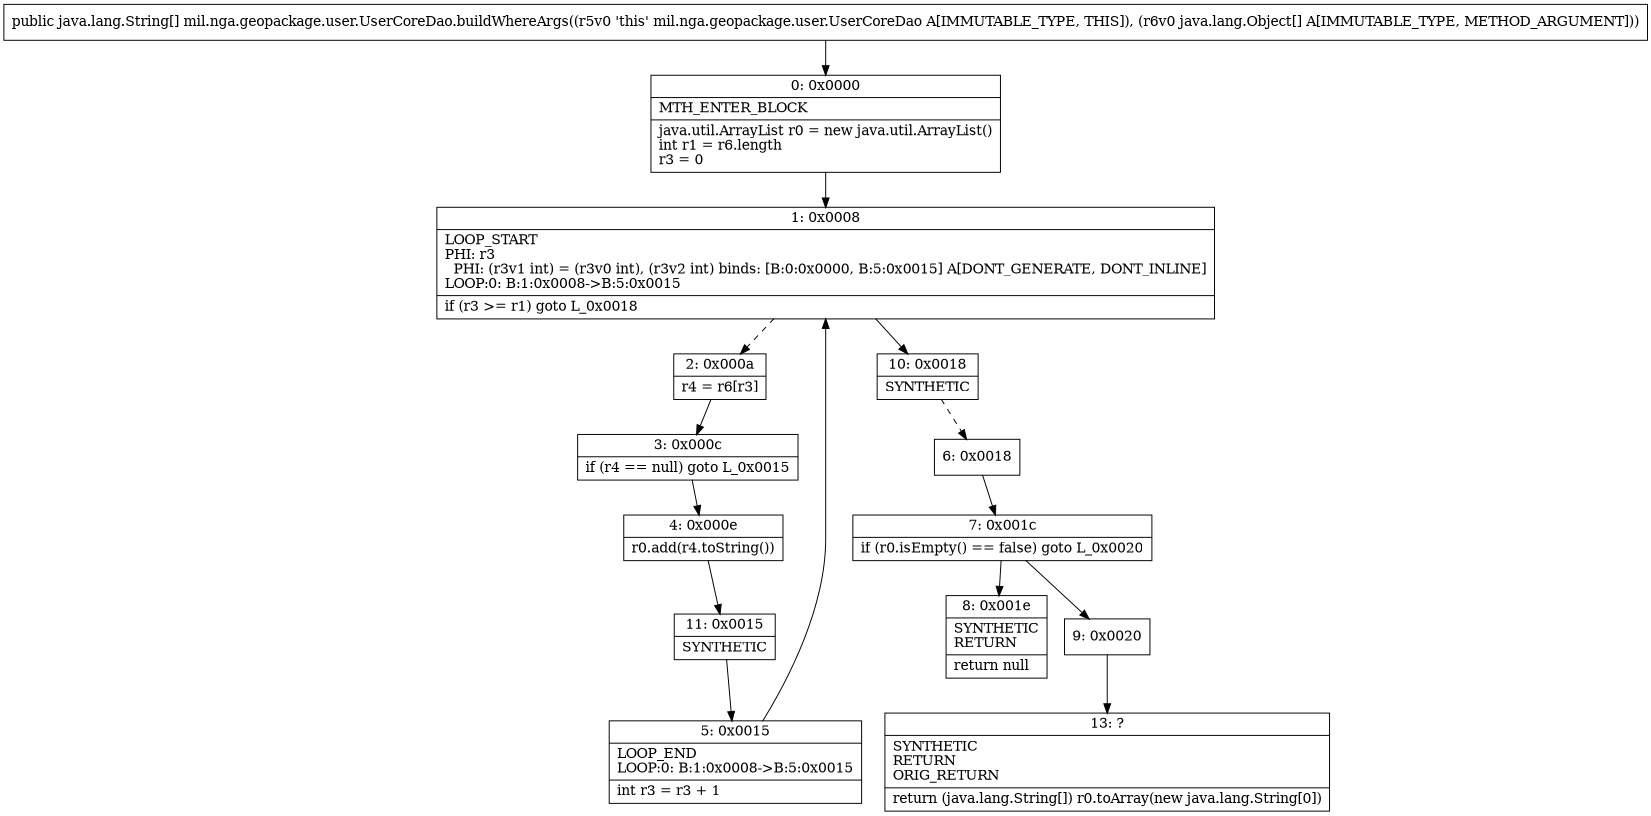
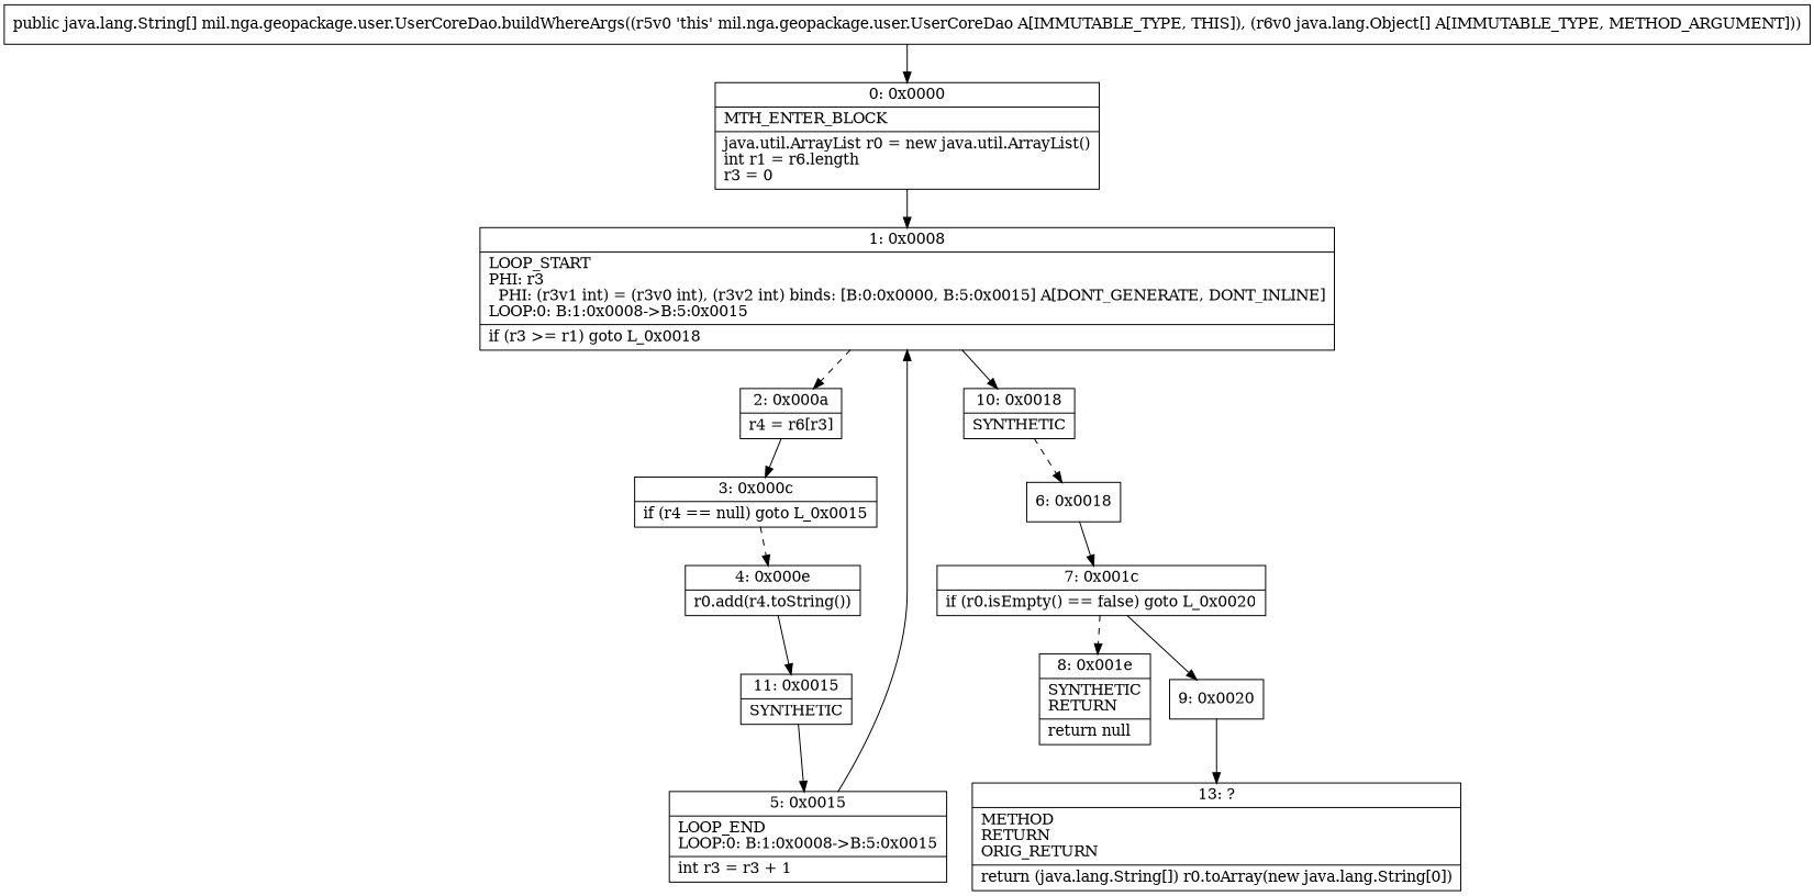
  digraph {
    node [shape=record]
    n1 [label="{0\:\ 0x0000|MTH_ENTER_BLOCK\l|java.util.ArrayList r0 = new java.util.ArrayList()\lint r1 = r6.length\lr3 = 0\l}"]
    n2 [label="{1\:\ 0x0008|LOOP_START\lPHI: r3 \l  PHI: (r3v1 int) = (r3v0 int), (r3v2 int) binds: [B:0:0x0000, B:5:0x0015] A[DONT_GENERATE, DONT_INLINE]\lLOOP:0: B:1:0x0008\-\>B:5:0x0015\l|if (r3 \>= r1) goto L_0x0018\l}"]
    n3 [label="{2\:\ 0x000a|r4 = r6[r3]\l}"]
    n4 [label="{10\:\ 0x0018|SYNTHETIC\l}"]
    n5 [label="{3\:\ 0x000c|if (r4 == null) goto L_0x0015\l}"]
    n6 [label="{6\:\ 0x0018}"]
    n7 [label="{4\:\ 0x000e|r0.add(r4.toString())\l}"]
    n8 [label="{11\:\ 0x0015|SYNTHETIC\l}"]
    n9 [label="{5\:\ 0x0015|LOOP_END\lLOOP:0: B:1:0x0008\-\>B:5:0x0015\l|int r3 = r3 + 1\l}"]
    n10 [label="{7\:\ 0x001c|if (r0.isEmpty() == false) goto L_0x0020\l}"]
    n11 [label="{8\:\ 0x001e|SYNTHETIC\lRETURN\l|return null\l}"]
    n12 [label="{9\:\ 0x0020}"]
-   n13 [label="{13\:\ ?|SYNTHETIC\lRETURN\lORIG_RETURN\l|return (java.lang.String[]) r0.toArray(new java.lang.String[0])\l}"]
+   n13 [label="{13\:\ ?|METHOD\lRETURN\lORIG_RETURN\l|return (java.lang.String[]) r0.toArray(new java.lang.String[0])\l}"]
    n14 [label="{public java.lang.String[] mil.nga.geopackage.user.UserCoreDao.buildWhereArgs((r5v0 'this' mil.nga.geopackage.user.UserCoreDao A[IMMUTABLE_TYPE, THIS]), (r6v0 java.lang.Object[] A[IMMUTABLE_TYPE, METHOD_ARGUMENT])) }"]
    n1 -> n2
    n2 -> n3 [style=dashed]
    n2 -> n4
    n3 -> n5
    n4 -> n6 [style=dashed]
-   n5 -> n7 [style=solid]
+   n5 -> n7 [style=dashed]
    n6 -> n10
    n7 -> n8
    n8 -> n9
    n9 -> n2
-   n10 -> n11 [style=solid]
+   n10 -> n11 [style=dashed]
    n10 -> n12
    n12 -> n13
    n14 -> n1
  }
